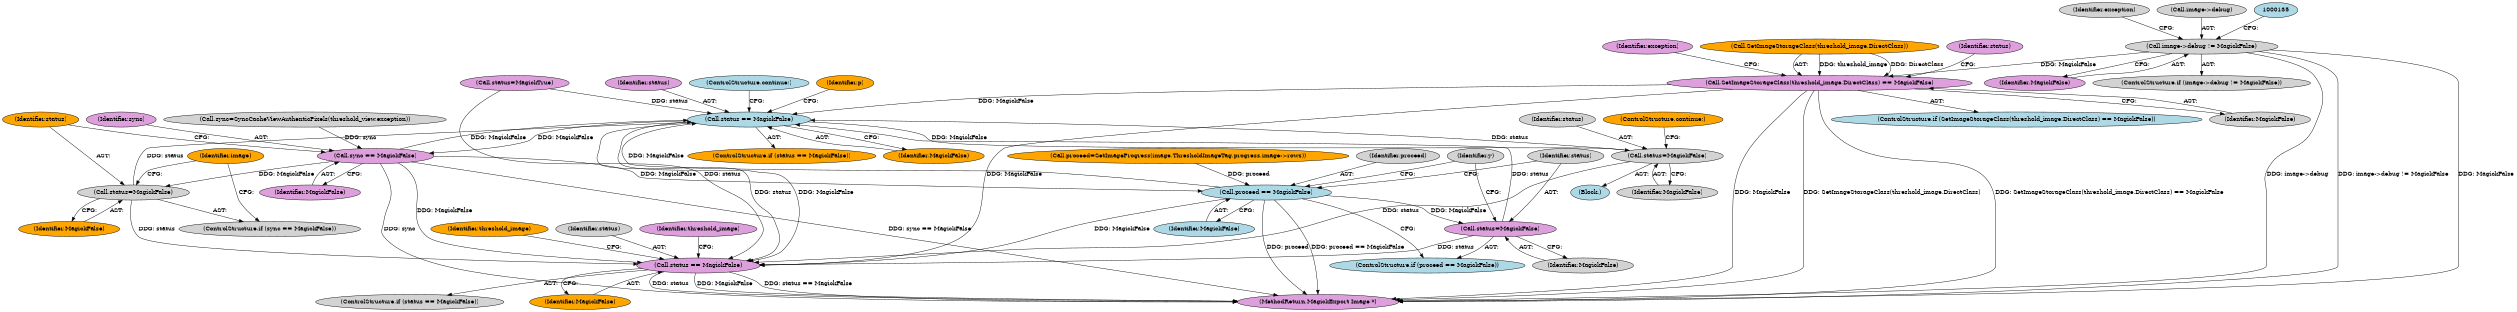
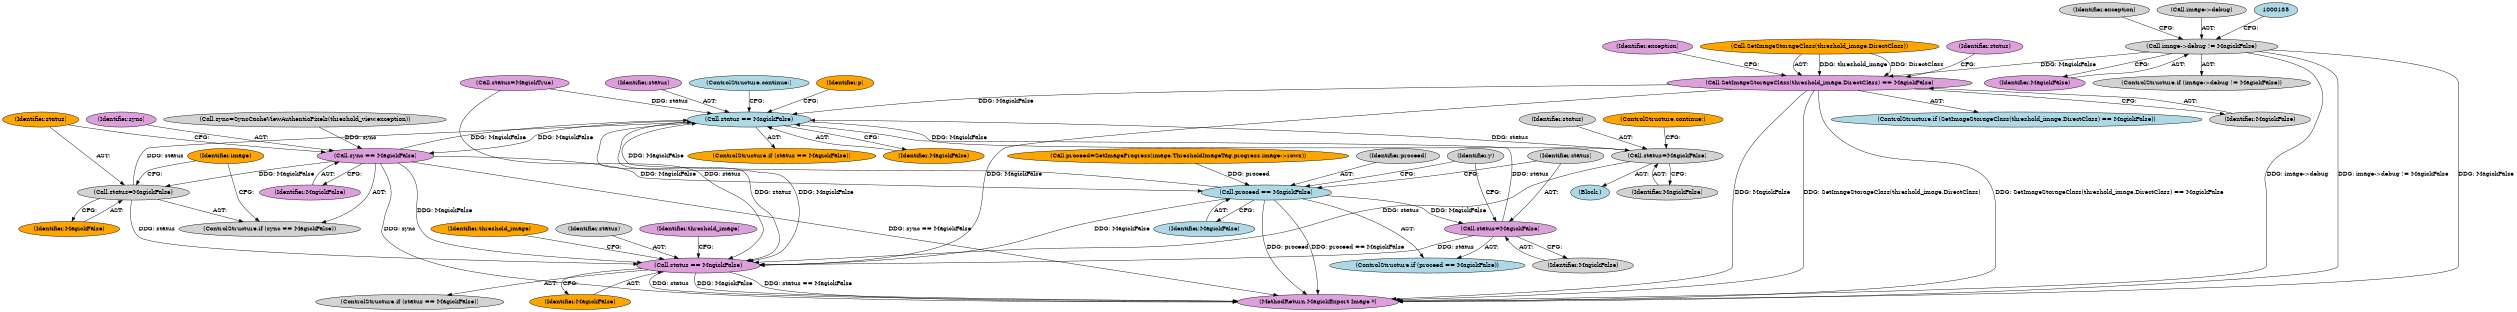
  digraph {
    node [fillcolor=lightgrey style=filled]
    n1 [label="(Call,image->debug != MagickFalse)"]
    n2 [fillcolor=plum label="(Call,SetImageStorageClass(threshold_image,DirectClass) == MagickFalse)"]
    n3 [label="(ControlStructure,if (image->debug != MagickFalse))"]
    n4 [fillcolor=plum label="(MethodReturn,MagickExport Image *)"]
    n5 [fillcolor=plum label="(Identifier,MagickFalse)"]
    n6 [fillcolor=lightblue label="(Call,status == MagickFalse)"]
    n7 [fillcolor=plum label="(Call,status == MagickFalse)"]
    n8 [fillcolor=lightblue label="(ControlStructure,if (SetImageStorageClass(threshold_image,DirectClass) == MagickFalse))"]
    n9 [label="(Identifier,MagickFalse)"]
    n10 [label="(Call,status=MagickFalse)"]
    n11 [fillcolor=plum label="(Call,sync == MagickFalse)"]
    n12 [fillcolor=orange label="(ControlStructure,if (status == MagickFalse))"]
    n13 [fillcolor=orange label="(Identifier,MagickFalse)"]
    n14 [label="(ControlStructure,if (status == MagickFalse))"]
    n15 [fillcolor=orange label="(Identifier,MagickFalse)"]
    n16 [label="(Identifier,MagickFalse)"]
    n17 [fillcolor=lightblue label="(Block,)"]
    n18 [label="(Call,status=MagickFalse)"]
    n19 [fillcolor=lightblue label="(Call,proceed == MagickFalse)"]
    n20 [label="(ControlStructure,if (sync == MagickFalse))"]
    n21 [fillcolor=plum label="(Identifier,MagickFalse)"]
    n22 [fillcolor=orange label="(Identifier,MagickFalse)"]
    n23 [fillcolor=plum label="(Call,status=MagickFalse)"]
    n24 [fillcolor=lightblue label="(ControlStructure,if (proceed == MagickFalse))"]
    n25 [fillcolor=lightblue label="(Identifier,MagickFalse)"]
    n26 [label="(Identifier,MagickFalse)"]
    n27 [fillcolor=orange label="(Identifier,p)"]
    n28 [label="(Identifier,exception)"]
    n29 [fillcolor=orange label="(Identifier,status)"]
    n30 [label="(Identifier,status)"]
    n31 [label="(Identifier,y)"]
    n32 [label="(Identifier,status)"]
    n33 [fillcolor=orange label="(Call,proceed=SetImageProgress(image,ThresholdImageTag,progress,image->rows))"]
    n34 [fillcolor=orange label="(Identifier,threshold_image)"]
    n35 [fillcolor=plum label="(Identifier,exception)"]
    n36 [label="(Identifier,status)"]
    n37 [label="(Call,image->debug)"]
    n38 [fillcolor=orange label="(ControlStructure,continue;)"]
    n39 [fillcolor=plum label="(Identifier,status)"]
    n40 [fillcolor=orange label="(Identifier,image)"]
    n41 [fillcolor=lightblue label="(ControlStructure,continue;)"]
    n42 [fillcolor=plum label="(Identifier,sync)"]
    n43 [label="(Call,sync=SyncCacheViewAuthenticPixels(threshold_view,exception))"]
    n44 [fillcolor=orange label="(Call,SetImageStorageClass(threshold_image,DirectClass))"]
    n45 [label="(Identifier,proceed)"]
    n46 [fillcolor=plum label="(Identifier,threshold_image)"]
    n47 [fillcolor=plum label="(Identifier,status)"]
    n48 [fillcolor=plum label="(Call,status=MagickTrue)"]
    1000135 [fillcolor=lightblue]
    n1 -> n2 [label="DDG: MagickFalse"]
    n1 -> n3 [label="AST: "]
    n1 -> n4 [label="DDG: image->debug"]
    n1 -> n4 [label="DDG: image->debug != MagickFalse"]
    n1 -> n4 [label="DDG: MagickFalse"]
    n1 -> n5 [label="CFG: "]
    n2 -> n4 [label="DDG: MagickFalse"]
    n2 -> n4 [label="DDG: SetImageStorageClass(threshold_image,DirectClass)"]
    n2 -> n4 [label="DDG: SetImageStorageClass(threshold_image,DirectClass) == MagickFalse"]
    n2 -> n6 [label="DDG: MagickFalse"]
    n2 -> n7 [label="DDG: MagickFalse"]
    n2 -> n8 [label="AST: "]
    n2 -> n9 [label="CFG: "]
    n5 -> n1 [label="AST: "]
    n6 -> n7 [label="DDG: status"]
    n6 -> n7 [label="DDG: MagickFalse"]
    n6 -> n10 [label="DDG: MagickFalse"]
    n6 -> n11 [label="DDG: MagickFalse"]
    n6 -> n12 [label="AST: "]
    n6 -> n13 [label="CFG: "]
    n7 -> n4 [label="DDG: status == MagickFalse"]
    n7 -> n4 [label="DDG: status"]
    n7 -> n4 [label="DDG: MagickFalse"]
    n7 -> n14 [label="AST: "]
    n7 -> n15 [label="CFG: "]
    n9 -> n2 [label="AST: "]
    n10 -> n6 [label="DDG: status"]
    n10 -> n7 [label="DDG: status"]
    n10 -> n16 [label="CFG: "]
    n10 -> n17 [label="AST: "]
    n11 -> n4 [label="DDG: sync"]
    n11 -> n4 [label="DDG: sync == MagickFalse"]
    n11 -> n6 [label="DDG: MagickFalse"]
    n11 -> n7 [label="DDG: MagickFalse"]
    n11 -> n18 [label="DDG: MagickFalse"]
    n11 -> n19 [label="DDG: MagickFalse"]
+   n11 -> n20 [label="AST: "]
    n11 -> n21 [label="CFG: "]
    n13 -> n6 [label="AST: "]
    n15 -> n7 [label="AST: "]
    n16 -> n10 [label="AST: "]
    n18 -> n6 [label="DDG: status"]
    n18 -> n7 [label="DDG: status"]
    n18 -> n20 [label="AST: "]
    n18 -> n22 [label="CFG: "]
    n19 -> n4 [label="DDG: proceed"]
    n19 -> n4 [label="DDG: proceed == MagickFalse"]
    n19 -> n6 [label="DDG: MagickFalse"]
    n19 -> n7 [label="DDG: MagickFalse"]
    n19 -> n23 [label="DDG: MagickFalse"]
-   n19 -> n24 [label="CFG: "]
+   n19 -> n24 [label="AST: "]
    n19 -> n25 [label="CFG: "]
    n21 -> n11 [label="AST: "]
    n22 -> n18 [label="AST: "]
    n23 -> n6 [label="DDG: status"]
    n23 -> n7 [label="DDG: status"]
    n23 -> n24 [label="AST: "]
    n23 -> n26 [label="CFG: "]
    n25 -> n19 [label="AST: "]
    n26 -> n23 [label="AST: "]
    n27 -> n6 [label="CFG: "]
    n28 -> n1 [label="CFG: "]
    n29 -> n11 [label="CFG: "]
    n29 -> n18 [label="AST: "]
    n30 -> n19 [label="CFG: "]
    n30 -> n23 [label="AST: "]
    n31 -> n19 [label="CFG: "]
    n31 -> n23 [label="CFG: "]
    n32 -> n10 [label="AST: "]
    n33 -> n19 [label="DDG: proceed"]
    n34 -> n7 [label="CFG: "]
    n35 -> n2 [label="CFG: "]
    n36 -> n7 [label="AST: "]
    n37 -> n1 [label="AST: "]
    n38 -> n10 [label="CFG: "]
    n39 -> n6 [label="AST: "]
    n40 -> n18 [label="CFG: "]
    n40 -> n20 [label="CFG: "]
    n41 -> n6 [label="CFG: "]
    n42 -> n11 [label="AST: "]
    n43 -> n11 [label="DDG: sync"]
    n44 -> n2 [label="AST: "]
    n44 -> n2 [label="DDG: threshold_image"]
    n44 -> n2 [label="DDG: DirectClass"]
    n45 -> n19 [label="AST: "]
    n46 -> n7 [label="CFG: "]
    n47 -> n2 [label="CFG: "]
    n48 -> n6 [label="DDG: status"]
    n48 -> n7 [label="DDG: status"]
    1000135 -> n1 [label="CFG: "]
  }
